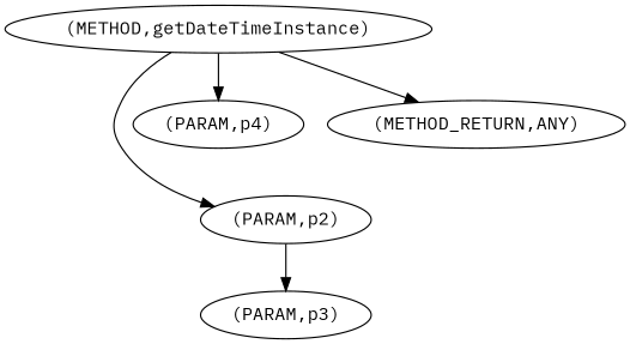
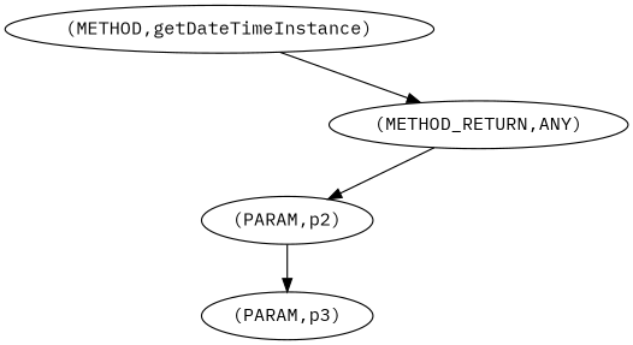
  digraph {
    fontname="IBM Plex Mono"
    node [fontname="IBM Plex Mono"]
    edge [fontname="IBM Plex Mono"]
    n1 [label=<(METHOD,getDateTimeInstance)>]
    n2 [label=<(PARAM,p2)>]
-   n3 [label=<(PARAM,p4)>]
    n4 [label=<(METHOD_RETURN,ANY)>]
    n5 [label=<(PARAM,p3)>]
-   n1 -> n2
-   n1 -> n3
+   n4 -> n2
    n1 -> n4
    n2 -> n5
  }
